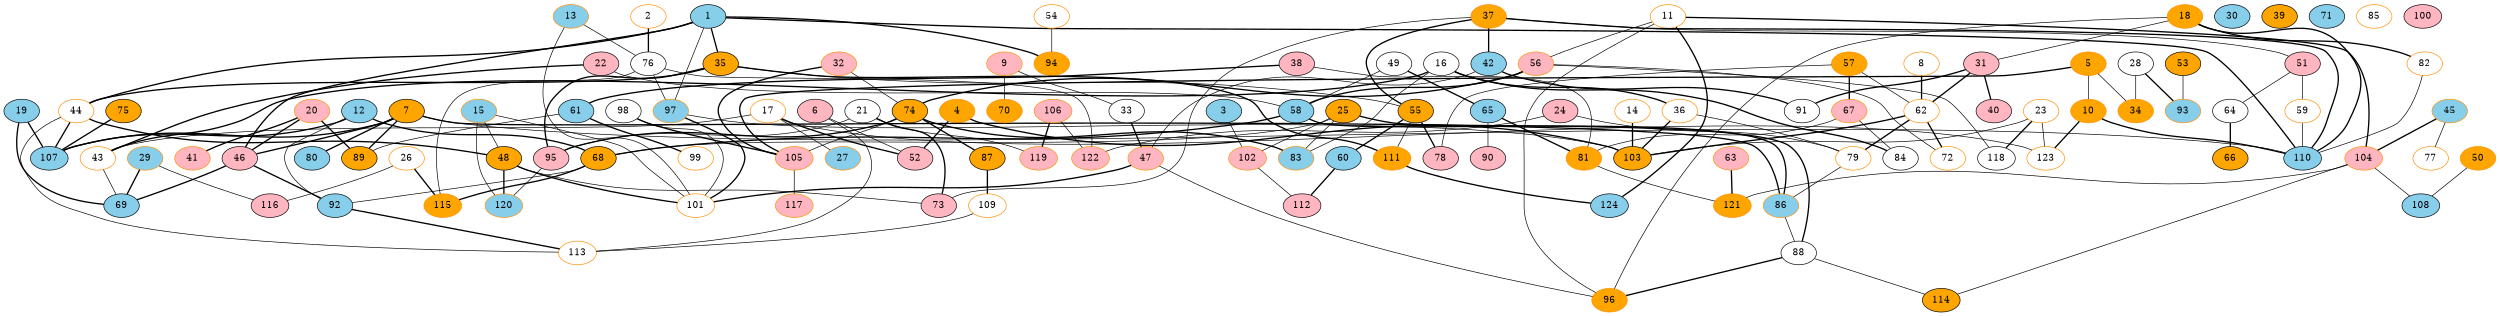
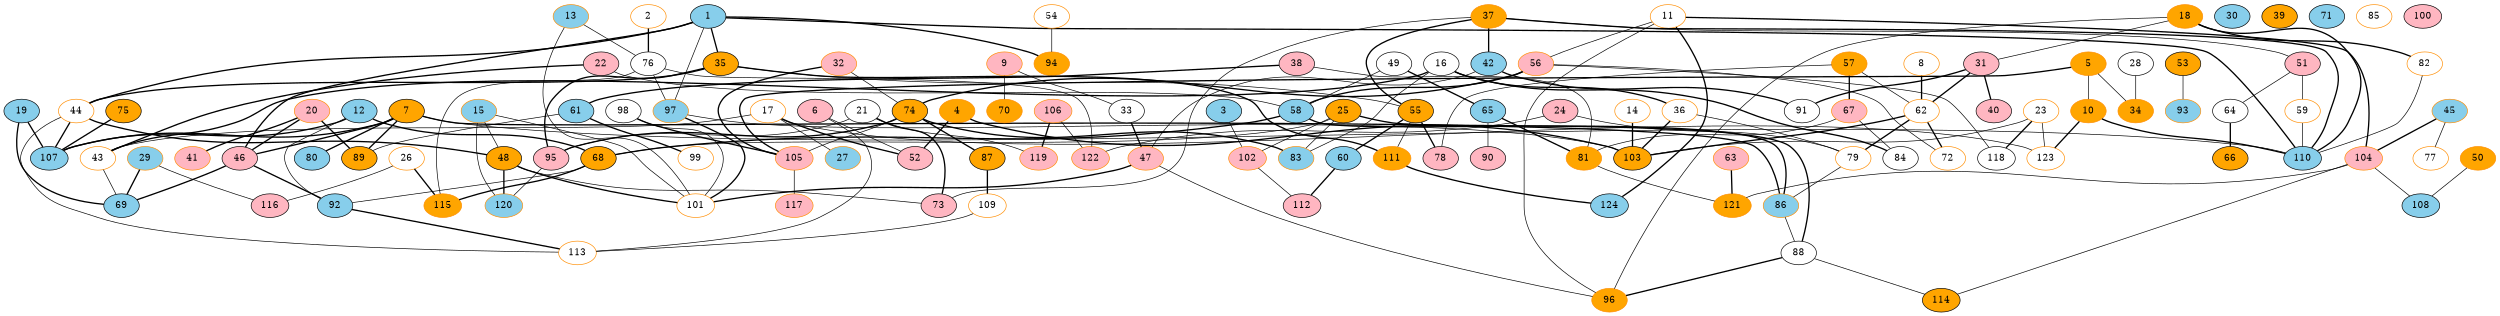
  graph {
    node [color=darkorange fillcolor=white style=filled]
    edge [style=bold]
    1 [color=black fillcolor=skyblue]
    35 [color=black fillcolor=orange]
    44
    46 [color=black fillcolor=lightpink]
    94 [fillcolor=orange]
    97 [fillcolor=skyblue]
    110 [color=black fillcolor=skyblue]
    95 [color=black fillcolor=lightpink]
    55 [color=black fillcolor=orange]
    111 [fillcolor=orange]
    113
    107 [color=black fillcolor=skyblue]
    48 [color=black fillcolor=orange]
    92 [color=black fillcolor=skyblue]
    69 [color=black fillcolor=skyblue]
    103 [color=black fillcolor=orange]
    101
    76 [color=black]
    2
    122 [fillcolor=lightpink]
    115 [fillcolor=orange]
    3 [color=black fillcolor=skyblue]
    102 [fillcolor=lightpink]
    112 [color=black fillcolor=lightpink]
    4 [fillcolor=orange]
    52 [color=black fillcolor=lightpink]
    5 [fillcolor=orange]
    10 [fillcolor=orange]
    34 [fillcolor=orange]
    105 [fillcolor=lightpink]
    123
    117 [fillcolor=lightpink]
    6 [color=black fillcolor=lightpink]
    7 [color=black fillcolor=orange]
    80 [color=black fillcolor=skyblue]
    86 [fillcolor=skyblue]
    89 [color=black fillcolor=orange]
    88 [color=black]
    8
    62
    79
    72
    9 [fillcolor=lightpink]
    33 [color=black]
    70 [fillcolor=orange]
    47 [fillcolor=lightpink]
    56 [fillcolor=lightpink]
    11
    96 [fillcolor=orange]
    104 [fillcolor=lightpink]
    124 [color=black fillcolor=skyblue]
    58 [color=black fillcolor=skyblue]
    118 [color=black]
    74 [color=black fillcolor=orange]
    108 [color=black fillcolor=skyblue]
    121 [fillcolor=orange]
    114 [color=black fillcolor=orange]
    12 [color=black fillcolor=skyblue]
    68 [color=black fillcolor=orange]
    13 [fillcolor=skyblue]
    14
    15 [fillcolor=skyblue]
    120 [fillcolor=skyblue]
    73 [color=black fillcolor=lightpink]
    16 [color=black]
    36
    43
    83 [fillcolor=skyblue]
    84 [color=black]
    17
    27 [fillcolor=skyblue]
    18 [fillcolor=orange]
    31 [color=black fillcolor=lightpink]
    82
    40 [color=black fillcolor=lightpink]
    91 [color=black]
    19 [color=black fillcolor=skyblue]
    20 [fillcolor=lightpink]
    41 [fillcolor=lightpink]
    21 [color=black]
    119 [fillcolor=lightpink]
    22 [color=black fillcolor=lightpink]
    23
    24 [color=black fillcolor=lightpink]
    25 [color=black fillcolor=orange]
    26
    116 [color=black fillcolor=lightpink]
    28 [color=black]
    93 [fillcolor=skyblue]
    29 [fillcolor=skyblue]
    30 [color=black fillcolor=skyblue]
    32 [fillcolor=lightpink]
    87 [color=black fillcolor=orange]
    60 [color=black fillcolor=skyblue]
    78 [color=black fillcolor=lightpink]
    37 [fillcolor=orange]
    42 [color=black fillcolor=skyblue]
    51 [color=black fillcolor=lightpink]
    59
    64 [color=black]
    38 [color=black fillcolor=lightpink]
    61 [color=black fillcolor=skyblue]
    81 [fillcolor=orange]
    99
    39 [color=black fillcolor=orange]
    45 [fillcolor=skyblue]
    77
    63 [fillcolor=lightpink]
    50 [fillcolor=orange]
    49 [color=black]
    65 [color=black fillcolor=skyblue]
    90 [color=black fillcolor=lightpink]
    66 [color=black fillcolor=orange]
    53 [color=black fillcolor=orange]
    54
    57 [fillcolor=orange]
    67 [fillcolor=lightpink]
    71 [color=black fillcolor=skyblue]
    109
    75 [color=black fillcolor=orange]
    85
    98 [color=black]
    100 [color=black fillcolor=lightpink]
    106 [fillcolor=lightpink]
    1 -- 35
    1 -- 44
    1 -- 46
    1 -- 94
    1 -- 97 [style=solid]
    1 -- 110
    35 -- 44
    35 -- 95
    35 -- 55 [style=solid]
    35 -- 111
    44 -- 113 [style=solid]
    44 -- 107
    44 -- 48
    46 -- 92
    46 -- 69
    97 -- 103 [style=solid]
    97 -- 101
    95 -- 120 [style=solid]
    55 -- 111 [style=solid]
    55 -- 60
    55 -- 78
    111 -- 124
    48 -- 101
    48 -- 120
    48 -- 73 [style=solid]
    92 -- 113
    76 -- 97 [style=solid]
    76 -- 122 [style=solid]
    76 -- 115 [style=solid]
    2 -- 76
    3 -- 102 [style=solid]
    102 -- 112 [style=solid]
    4 -- 103
    4 -- 52
    5 -- 10 [style=solid]
    5 -- 34 [style=solid]
    5 -- 105
    10 -- 110
    10 -- 123
    105 -- 117 [style=solid]
    6 -- 113 [style=solid]
    6 -- 52 [style=solid]
    7 -- 46
    7 -- 110 [style=solid]
    7 -- 107
    7 -- 80
    7 -- 86
    7 -- 89
    86 -- 88 [style=solid]
    88 -- 96
    88 -- 114 [style=solid]
    8 -- 62
    62 -- 103
    62 -- 79
    62 -- 72
    79 -- 86 [style=solid]
    9 -- 33 [style=solid]
    9 -- 70 [style=solid]
    33 -- 47
    47 -- 101
    47 -- 96 [style=solid]
    56 -- 72 [style=solid]
    56 -- 58
    56 -- 118 [style=solid]
    56 -- 74
    11 -- 56 [style=solid]
    11 -- 96 [style=solid]
    11 -- 104
    11 -- 124
    104 -- 108 [style=solid]
    104 -- 121 [style=solid]
    104 -- 114 [style=solid]
    58 -- 86
    58 -- 68
    74 -- 95
    74 -- 105 [style=solid]
    74 -- 83
    74 -- 87
    12 -- 107
    12 -- 92 [style=solid]
    12 -- 68
    68 -- 92 [style=solid]
    68 -- 115
    13 -- 101 [style=solid]
    13 -- 76 [style=solid]
    14 -- 103
    15 -- 48 [style=solid]
    15 -- 101 [style=solid]
    15 -- 120 [style=solid]
    16 -- 36
    16 -- 43
    16 -- 83 [style=solid]
    16 -- 84
    36 -- 103
    36 -- 79 [style=solid]
    43 -- 69 [style=solid]
    17 -- 52
    17 -- 123 [style=solid]
    17 -- 43 [style=solid]
    17 -- 27 [style=solid]
    18 -- 110
    18 -- 96 [style=solid]
    18 -- 31 [style=solid]
    18 -- 82
    31 -- 62
    31 -- 40
    31 -- 91
    82 -- 110 [style=solid]
    19 -- 107
    19 -- 69
    20 -- 46
    20 -- 89
    20 -- 41
    21 -- 95 [style=solid]
    21 -- 73
    21 -- 119 [style=solid]
    22 -- 58 [style=solid]
    22 -- 43
    23 -- 103 [style=solid]
    23 -- 123 [style=solid]
    23 -- 118
    24 -- 122 [style=solid]
    24 -- 79 [style=solid]
    25 -- 102 [style=solid]
    25 -- 88
    25 -- 68 [style=solid]
    25 -- 83 [style=solid]
    26 -- 115
    26 -- 116 [style=solid]
    28 -- 34 [style=solid]
-   28 -- 93
    29 -- 69
    29 -- 116 [style=solid]
    32 -- 105
    32 -- 74 [style=solid]
    87 -- 109
    60 -- 112
    37 -- 110
    37 -- 55
    37 -- 73 [style=solid]
    37 -- 42
    37 -- 51 [style=solid]
    42 -- 47 [style=solid]
    42 -- 91
    51 -- 59 [style=solid]
    51 -- 64 [style=solid]
    59 -- 110 [style=solid]
    64 -- 66
    38 -- 61
    38 -- 81 [style=solid]
    61 -- 89 [style=solid]
    61 -- 99
    81 -- 121 [style=solid]
    45 -- 104
    45 -- 77 [style=solid]
    63 -- 121
    50 -- 108 [style=solid]
    49 -- 58 [style=solid]
    49 -- 65
    65 -- 81
    65 -- 90 [style=solid]
    53 -- 93 [style=solid]
    54 -- 94 [style=solid]
    57 -- 62 [style=solid]
    57 -- 78 [style=solid]
    57 -- 67
    67 -- 84 [style=solid]
    67 -- 81 [style=solid]
    109 -- 113 [style=solid]
    75 -- 107
    98 -- 101 [style=solid]
    98 -- 105
    106 -- 122 [style=solid]
    106 -- 119
  }
